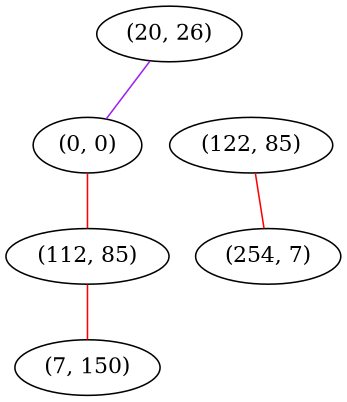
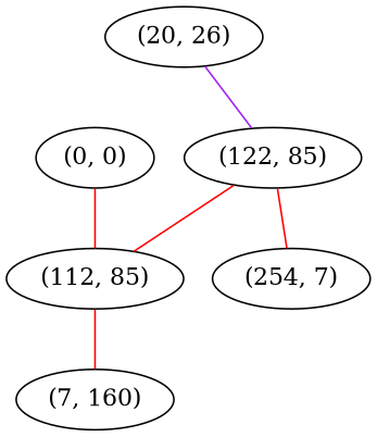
  graph {
    edge [color=red weight=1]
    "(20, 26)"
    "(0, 0)"
    "(112, 85)"
-   "(7, 150)"
+   "(7, 150)" [label="(7, 160)"]
    "(122, 85)"
    "(254, 7)"
-   "(20, 26)" -- "(0, 0)" [color=purple weight=4]
+   "(20, 26)" -- "(122, 85)" [color=purple weight=4]
    "(0, 0)" -- "(112, 85)"
    "(112, 85)" -- "(7, 150)"
+   "(122, 85)" -- "(112, 85)"
    "(122, 85)" -- "(254, 7)"
  }
